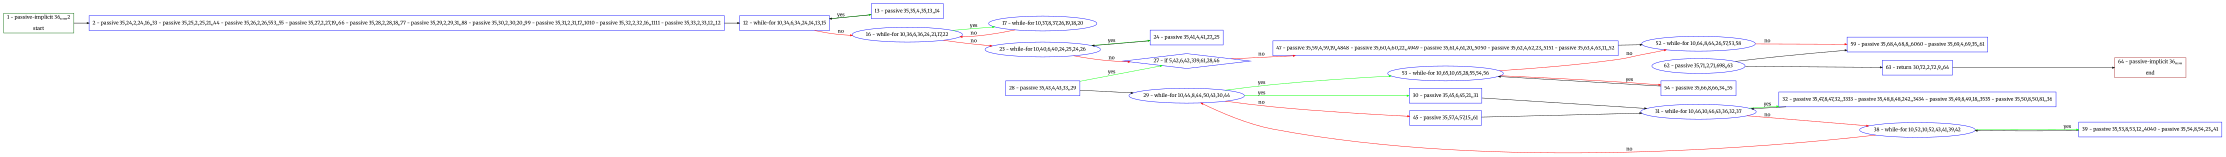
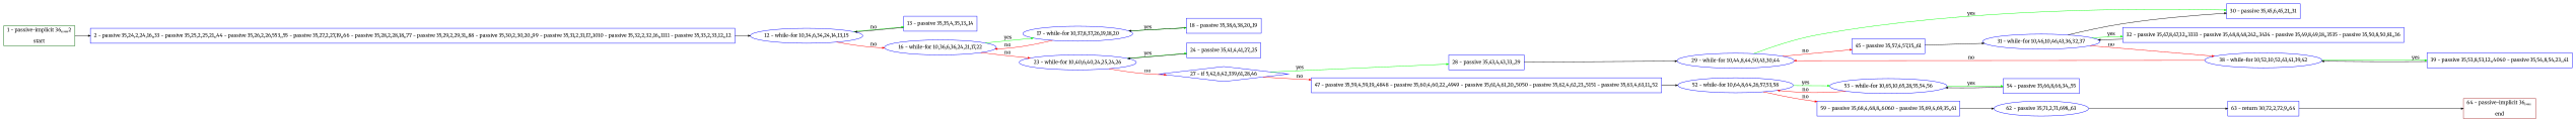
  digraph {
    bgcolor=white
    compound=true
    fillcolor="#FFFFCC"
    fontname=Merriweather
    fontsize=12
    pack=true
    packmode=clust
    rankdir=LR
    style="rounded,filled"
    node [color="#0000ff" compound=true fillcolor="#ffffff" fixedsize=false fontname=Merriweather fontsize=12 node_initialized=no shape=box style=filled]
    edge [arrowhead=normal arrowsize=0.5 arrowtail=none color="#000000" compound=true dir=forward fontcolor=black fontname=Merriweather fontsize=12]
    n1 [label="2 - passive 35,24,2,24,16,,33 - passive 35,25,2,25,21,,44 - passive 35,26,2,26,553,,55 - passive 35,27,2,27,19,,66 - passive 35,28,2,28,18,,77 - passive 35,29,2,29,31,,88 - passive 35,30,2,30,20,,99 - passive 35,31,2,31,17,,1010 - passive 35,32,2,32,16,,1111 - passive 35,33,2,33,12,,12"]
-   n2 [label="12 - while-for 10,34,6,34,24,14,13,15"]
+   n2 [label="12 - while-for 10,34,6,34,24,14,13,15" shape=oval]
    n3 [label="13 - passive 35,35,4,35,13,,14"]
    n4 [label="16 - while-for 10,36,6,36,24,21,17,22" shape=oval]
    n5 [color="#006400" label="1 - passive-implicit 36,,,,,,2\n\nstart"]
    n6 [label="17 - while-for 10,37,8,37,26,19,18,20" shape=oval]
    n7 [label="23 - while-for 10,40,6,40,24,25,24,26" shape=oval]
+   n8 [label="18 - passive 35,38,6,38,20,,19"]
    n9 [label="24 - passive 35,41,4,41,27,,25"]
    n10 [label="27 - if 5,42,6,42,339,61,28,46" shape=diamond]
    n11 [label="28 - passive 35,43,4,43,33,,29"]
    n12 [label="47 - passive 35,59,4,59,19,,4848 - passive 35,60,4,60,22,,4949 - passive 35,61,4,61,20,,5050 - passive 35,62,4,62,23,,5151 - passive 35,63,4,63,11,,52"]
    n13 [label="29 - while-for 10,44,8,44,50,43,30,44" shape=oval]
    n14 [label="52 - while-for 10,64,8,64,26,57,53,58" shape=oval]
    n15 [label="30 - passive 35,45,6,45,21,,31"]
    n16 [label="45 - passive 35,57,4,57,15,,61"]
    n17 [label="53 - while-for 10,65,10,65,28,55,54,56" shape=oval]
    n18 [label="59 - passive 35,68,4,68,8,,6060 - passive 35,69,4,69,35,,61"]
    n19 [label="31 - while-for 10,46,10,46,43,36,32,37" shape=oval]
    n20 [label="32 - passive 35,47,8,47,32,,3333 - passive 35,48,8,48,242,,3434 - passive 35,49,8,49,18,,3535 - passive 35,50,8,50,81,,36"]
    n21 [label="38 - while-for 10,52,10,52,43,41,39,42" shape=oval]
    n22 [label="62 - passive 35,71,2,71,698,,63" shape=ellipse]
    n23 [label="63 - return 30,72,2,72,9,,64"]
    n24 [label="39 - passive 35,53,8,53,12,,4040 - passive 35,54,8,54,23,,41"]
    n25 [color="#a52a2a" label="64 - passive-implicit 36,,,,,,\n\nend"]
    n26 [label="54 - passive 35,66,8,66,34,,55"]
    n1 -> n2
-   n2 -> n3 [color="#00ff00" label=yes]
+   n2 -> n3 [color="#00ff00" label=no]
    n2 -> n4 [color="#ff0000" label=no]
    n3 -> n2
    n4 -> n6 [color="#00ff00" label=yes]
    n4 -> n7 [color="#ff0000" label=no]
    n5 -> n1
    n6 -> n4 [color="#ff0000" label=no]
+   n6 -> n8 [color="#00ff00" label=yes]
    n7 -> n9 [color="#00ff00" label=yes]
    n7 -> n10 [color="#ff0000" label=no]
+   n8 -> n6
    n9 -> n7
-   n11 -> n10 [color="#00ff00" label=yes]
+   n10 -> n11 [color="#00ff00" label=yes]
    n10 -> n12 [color="#ff0000" label=no]
    n11 -> n13
    n12 -> n14
    n13 -> n15 [color="#00ff00" label=yes]
    n13 -> n16 [color="#ff0000" label=no]
-   n13 -> n17 [color="#00ff00" label=yes]
+   n14 -> n17 [color="#00ff00" label=yes]
    n14 -> n18 [color="#ff0000" label=no]
-   n15 -> n19
+   n19 -> n15
    n16 -> n19
    n17 -> n14 [color="#ff0000" label=no]
-   n17 -> n26 [color="#ff0000" label=yes]
-   n22 -> n18
+   n17 -> n26 [color="#00ff00" label=yes]
+   n18 -> n22
    n19 -> n20 [color="#00ff00" label=yes]
    n19 -> n21 [color="#ff0000" label=no]
    n20 -> n19
    n21 -> n13 [color="#ff0000" label=no]
    n21 -> n24 [color="#00ff00" label=yes]
    n22 -> n23
    n23 -> n25
    n24 -> n21
    n26 -> n17
  }
